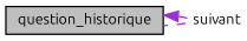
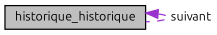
  digraph {
    fontname=Ubuntu
-   n1 [color=black fillcolor=grey75 fontcolor=black fontname=Ubuntu fontsize=10 height=0.2 label=question_historique shape=record style=filled width=0.4]
+   n1 [color=black fillcolor=grey75 fontcolor=black fontname=Ubuntu fontsize=10 height=0.2 label=historique_historique shape=record style=filled width=0.4]
    n1 -> n1 [color=darkorchid3 dir=back fontname=Ubuntu fontsize=10 label=" suivant" labelfontname=Helvetica labelfontsize=10 style=dashed]
  }
